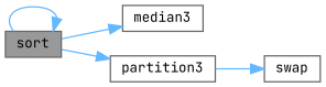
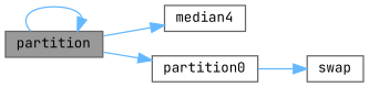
  digraph {
    fontname="JetBrains Mono"
    rankdir=LR
    node [color=grey40 fillcolor=white fontname="JetBrains Mono" fontsize=10 shape=box style=filled]
    edge [color=steelblue1 fontname="JetBrains Mono" fontsize=10 labelfontname=Helvetica labelfontsize=10 style=solid]
-   n1 [color=gray40 fillcolor=grey60 fontcolor=black height=0.2 label=sort width=0.4]
-   n2 [height=0.2 label=median3 width=0.4]
-   n3 [height=0.2 label=partition3 width=0.4]
+   n1 [color=gray40 fillcolor=grey60 fontcolor=black height=0.2 label=partition width=0.4]
+   n2 [height=0.2 label=median4 width=0.4]
+   n3 [height=0.2 label=partition0 width=0.4]
    n4 [height=0.2 label=swap width=0.4]
    n1 -> n1
    n1 -> n2
    n1 -> n3
    n3 -> n4
  }
